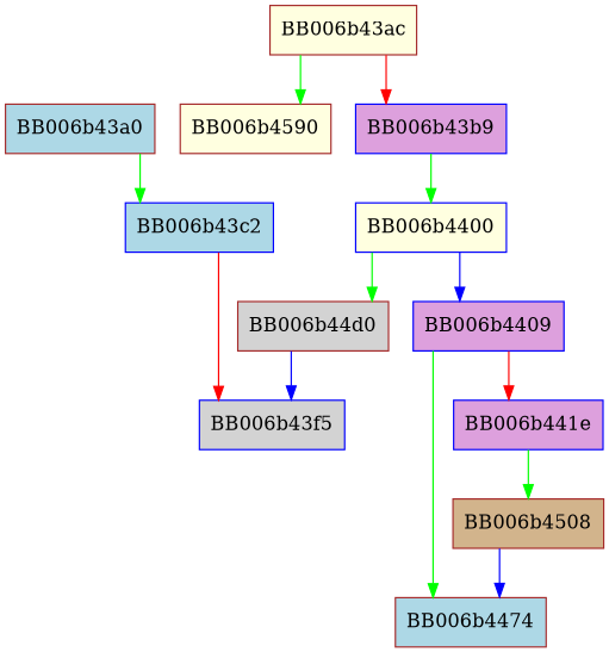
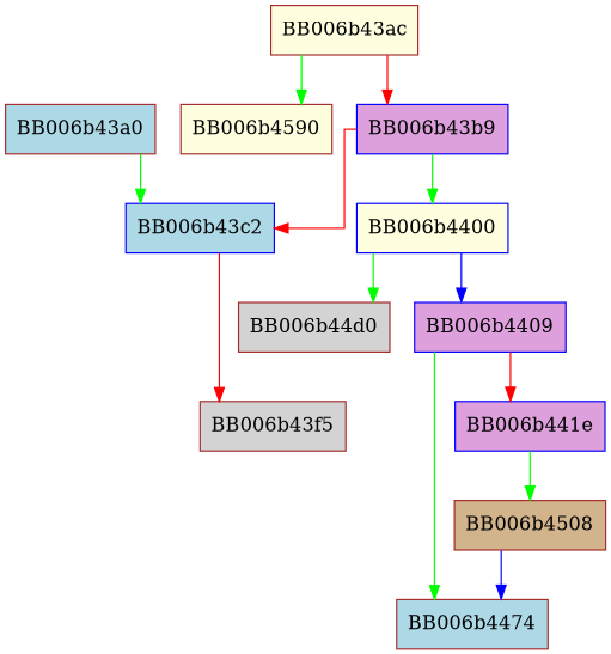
  digraph {
    splines=ortho
    node [color=brown fillcolor=lightblue shape=box style=filled]
    edge [color=green]
    BB006b43a0
    BB006b43c2 [color=blue]
-   BB006b43f5 [color=blue fillcolor=lightgrey]
+   BB006b43f5 [fillcolor=lightgrey]
    BB006b43ac [fillcolor=lightyellow]
    n5 [fillcolor=lightyellow label=BB006b4590]
    BB006b43b9 [color=blue fillcolor=plum]
    BB006b4400 [color=blue fillcolor=lightyellow]
    BB006b44d0 [fillcolor=lightgrey]
    BB006b4409 [color=blue fillcolor=plum]
    BB006b4474
    BB006b441e [color=blue fillcolor=plum]
    BB006b4508 [fillcolor=tan]
    BB006b43a0 -> BB006b43c2
    BB006b43c2 -> BB006b43f5 [color=red]
    BB006b43ac -> n5
    BB006b43ac -> BB006b43b9 [color=red]
+   BB006b43b9 -> BB006b43c2 [color=red]
    BB006b43b9 -> BB006b4400
    BB006b4400 -> BB006b44d0
    BB006b4400 -> BB006b4409 [color=blue]
-   BB006b44d0 -> BB006b43f5 [color=blue]
    BB006b4409 -> BB006b4474
    BB006b4409 -> BB006b441e [color=red]
    BB006b441e -> BB006b4508
    BB006b4508 -> BB006b4474 [color=blue]
  }
